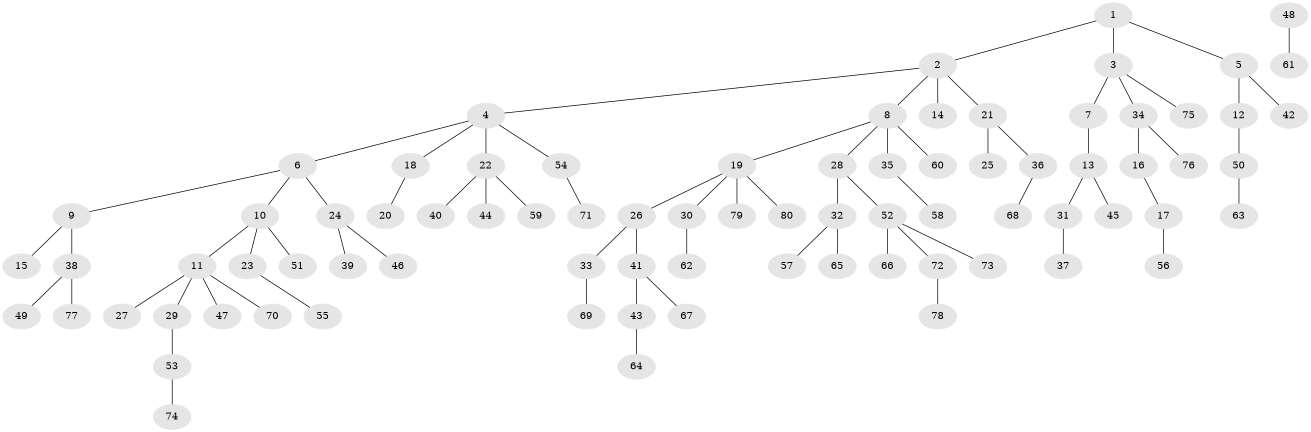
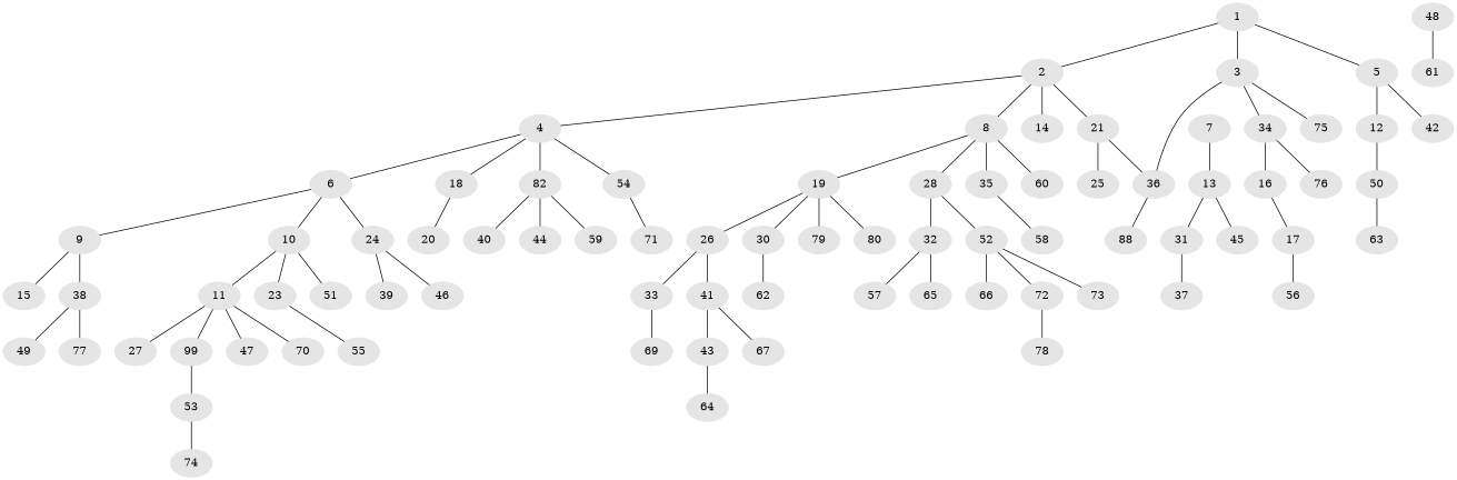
  graph {
    node [color=gray90 style=filled]
    1
    2
    3
    5
    4
    8
    14
    21
    7
    34
    75
    12
    42
    6
    18
-   22
+   22 [label=82]
    54
    19
    28
    35
    60
    25
    36
    48
    61
    13
    16
    76
    9
    10
    24
    20
    40
    44
    59
    71
    50
    15
    38
    11
    23
    51
    39
    46
    31
    45
    17
    26
    30
    79
    80
    32
    52
    58
    49
    77
    27
-   29
+   29 [label=99]
    47
    70
    55
    53
    63
    37
    56
    33
    41
    62
-   68
+   68 [label=88]
    69
    43
    67
    57
    65
    66
    72
    73
    74
    64
    78
    1 -- 2
    1 -- 3
    1 -- 5
    2 -- 4
    2 -- 8
    2 -- 14
    2 -- 21
-   3 -- 7
+   3 -- 36
    3 -- 34
    3 -- 75
    5 -- 12
    5 -- 42
    4 -- 6
    4 -- 18
    4 -- 22
    4 -- 54
    8 -- 19
    8 -- 28
    8 -- 35
    8 -- 60
    21 -- 25
    21 -- 36
    7 -- 13
    34 -- 16
    34 -- 76
    12 -- 50
    6 -- 9
    6 -- 10
    6 -- 24
    18 -- 20
    22 -- 40
    22 -- 44
    22 -- 59
    54 -- 71
    19 -- 26
    19 -- 30
    19 -- 79
    19 -- 80
    28 -- 32
    28 -- 52
    35 -- 58
    36 -- 68
    48 -- 61
    13 -- 31
    13 -- 45
    16 -- 17
    9 -- 15
    9 -- 38
    10 -- 11
    10 -- 23
    10 -- 51
    24 -- 39
    24 -- 46
    50 -- 63
    38 -- 49
    38 -- 77
    11 -- 27
    11 -- 29
    11 -- 47
    11 -- 70
    23 -- 55
    31 -- 37
    17 -- 56
    26 -- 33
    26 -- 41
    30 -- 62
    32 -- 57
    32 -- 65
    52 -- 66
    52 -- 72
    52 -- 73
    29 -- 53
    53 -- 74
    33 -- 69
    41 -- 43
    41 -- 67
    43 -- 64
    72 -- 78
  }
